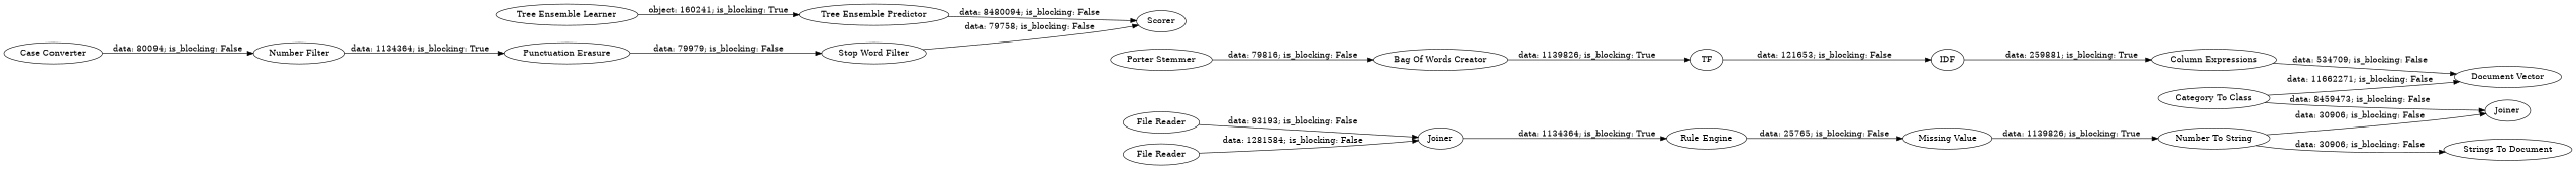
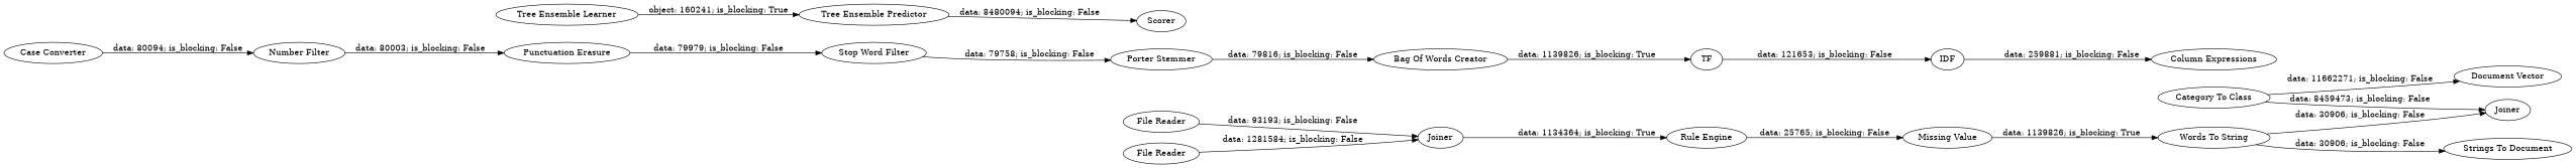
  digraph {
    rankdir=LR
    n1 [label=Scorer]
    n2 [label=IDF]
    n3 [label="Column Expressions"]
    n4 [label="Document Vector"]
    n5 [label="Category To Class"]
    n6 [label=Joiner]
    n7 [label="File Reader"]
    n8 [label=Joiner]
    n9 [label="Rule Engine"]
    n10 [label="Tree Ensemble Learner"]
    n11 [label="Tree Ensemble Predictor"]
    n12 [label="Missing Value"]
-   n13 [label="Number To String"]
+   n13 [label="Words To String"]
    n14 [label="Stop Word Filter"]
    n15 [label="Porter Stemmer"]
    n16 [label="Bag Of Words Creator"]
    n17 [label="Punctuation Erasure"]
    n18 [label="Strings To Document"]
    n19 [label=TF]
    n20 [label="Number Filter"]
    n21 [label="File Reader"]
    n22 [label="Case Converter"]
-   n2 -> n3 [label="data: 259881; is_blocking: True"]
-   n3 -> n4 [label="data: 534709; is_blocking: False"]
+   n2 -> n3 [label="data: 259881; is_blocking: False"]
    n5 -> n4 [label="data: 11662271; is_blocking: False"]
    n5 -> n6 [label="data: 8459473; is_blocking: False"]
    n7 -> n8 [label="data: 93193; is_blocking: False"]
    n8 -> n9 [label="data: 1134364; is_blocking: True"]
    n9 -> n12 [label="data: 25765; is_blocking: False"]
    n10 -> n11 [label="object: 160241; is_blocking: True"]
    n11 -> n1 [label="data: 8480094; is_blocking: False"]
    n12 -> n13 [label="data: 1139826; is_blocking: True"]
    n13 -> n6 [label="data: 30906; is_blocking: False"]
    n13 -> n18 [label="data: 30906; is_blocking: False"]
-   n14 -> n1 [label="data: 79758; is_blocking: False"]
+   n14 -> n15 [label="data: 79758; is_blocking: False"]
    n15 -> n16 [label="data: 79816; is_blocking: False"]
    n16 -> n19 [label="data: 1139826; is_blocking: True"]
    n17 -> n14 [label="data: 79979; is_blocking: False"]
    n19 -> n2 [label="data: 121653; is_blocking: False"]
-   n20 -> n17 [label="data: 1134364; is_blocking: True"]
+   n20 -> n17 [label="data: 80003; is_blocking: False"]
    n21 -> n8 [label="data: 1281584; is_blocking: False"]
    n22 -> n20 [label="data: 80094; is_blocking: False"]
  }
